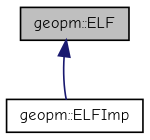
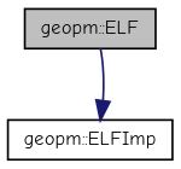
  digraph {
    fontname="Comic Neue"
    node [color=black fontname="Comic Neue" fontsize=10 shape=record style=filled]
    n1 [fillcolor=grey75 fontcolor=black height=0.2 label="geopm::ELF" width=0.4]
    n2 [fillcolor=white height=0.2 label="geopm::ELFImp" width=0.4]
-   n1 -> n2 [color=midnightblue dir=back fontname="Comic Neue" fontsize=10 labelfontname=Helvetica labelfontsize=10 style=solid]
+   n2 -> n1 [color=midnightblue dir=back fontname="Comic Neue" fontsize=10 labelfontname=Helvetica labelfontsize=10 style=solid]
  }
